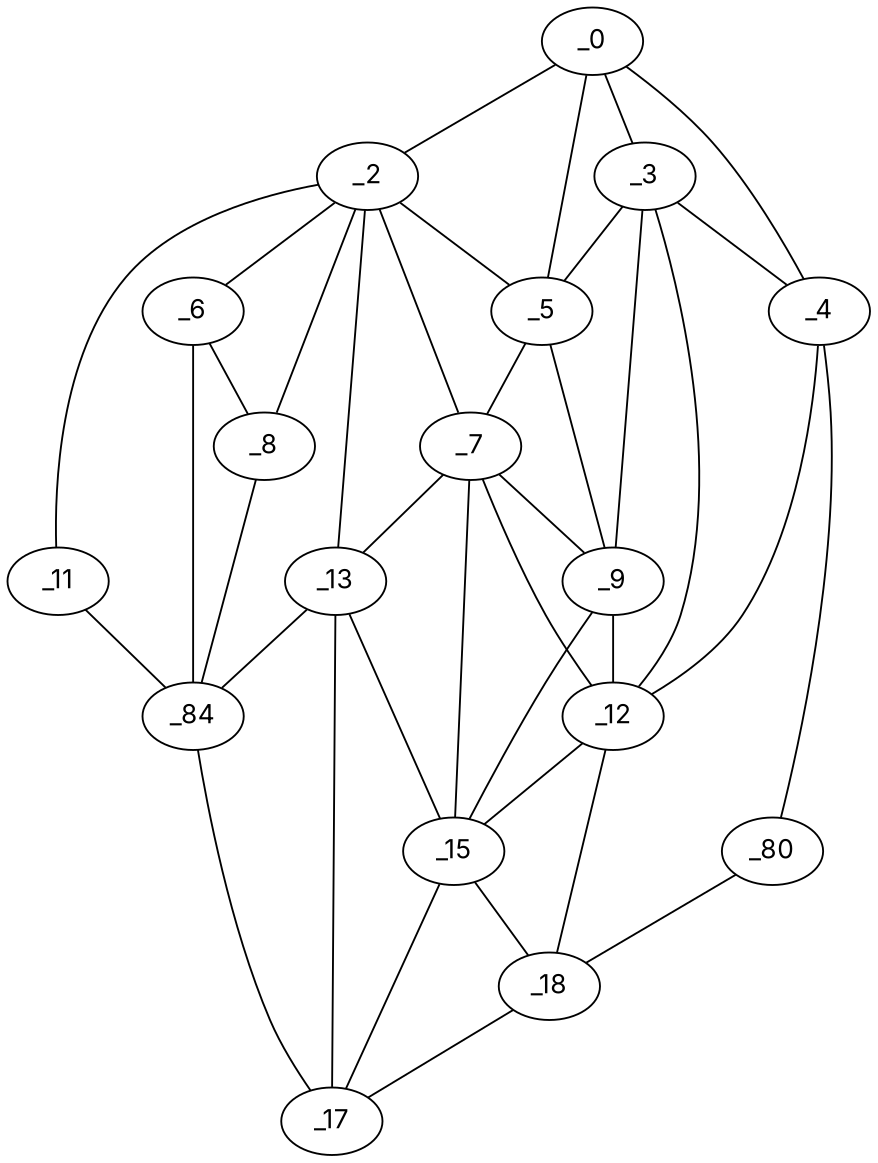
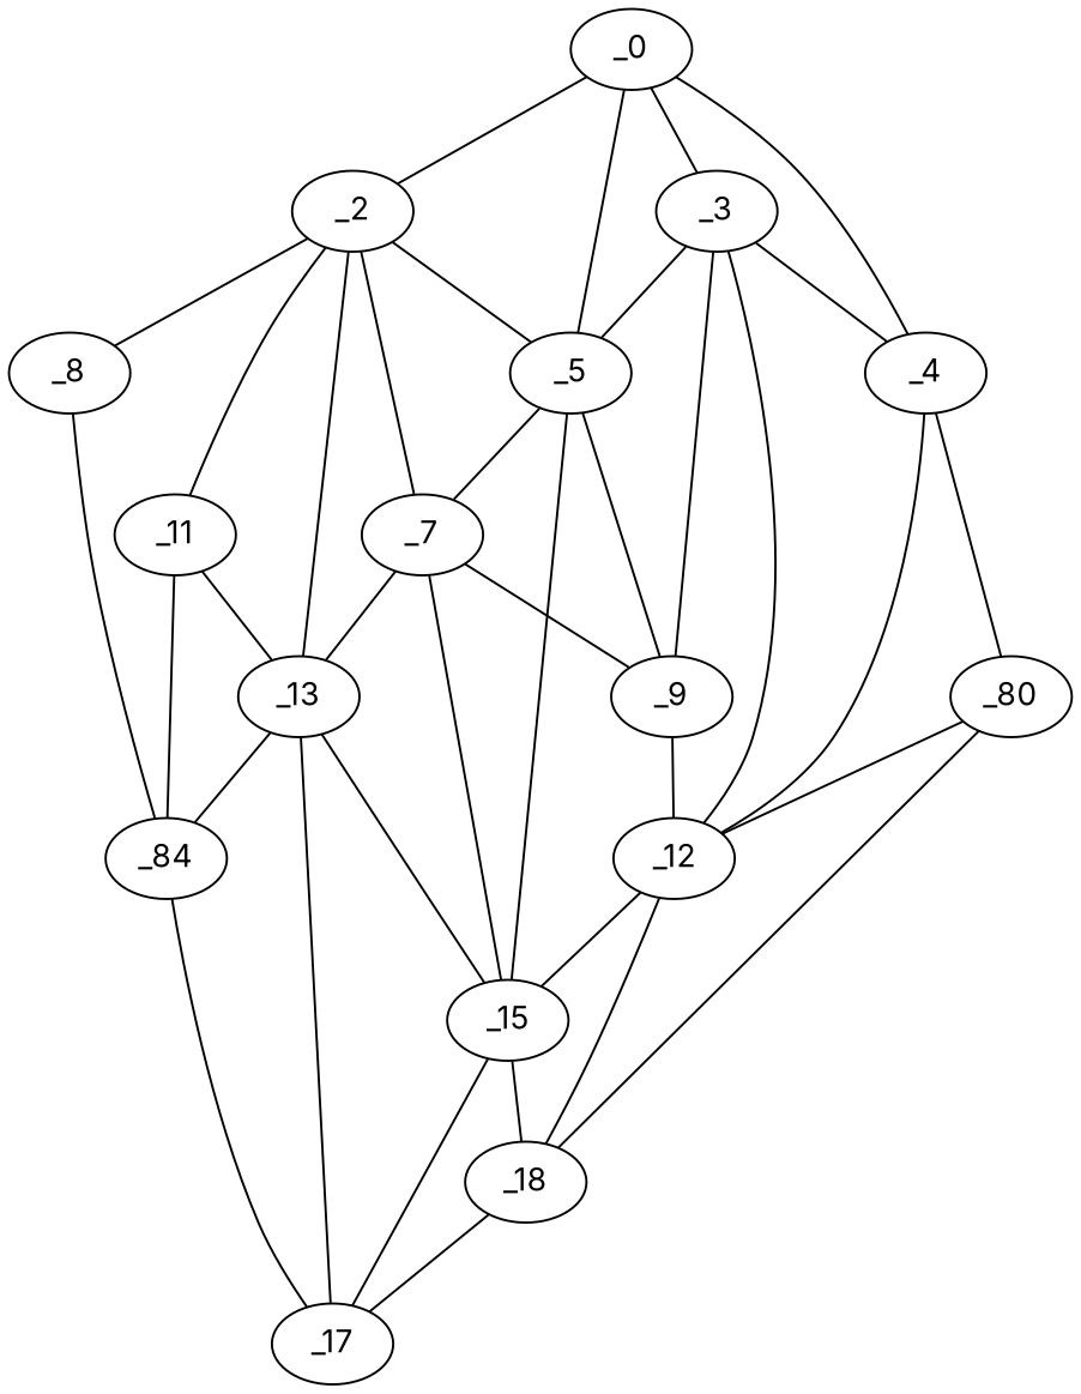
  graph {
    fontname=Inter
    node [fontname=Inter x=74]
    edge [fontname=Inter valence=2]
    _0 [x=39 y=41]
    _2 [x=41 y=92]
    _3 [x=45 y=32]
    _4 [x=48 y=8]
    _5 [x=64 y=66]
-   _6 [x=71 y=117]
    _7 [y=72]
    _8 [y=111]
    _11 [x=80 y=99]
    _13 [x=82 y=86]
    _9 [x=75 y=61]
    _12 [x=82 y=31]
    n13 [label=_80 x=78 y=6]
    n14 [label=_84 x=85 y=119]
    _15 [x=86 y=50]
    _17 [x=89 y=45]
    n17 [label=_18 x=89 y=39]
    _0 -- _2 [valence=1]
    _0 -- _3 [valence=1]
    _0 -- _4 [valence=1]
    _0 -- _5
    _2 -- _5 [valence=1]
-   _2 -- _6 [valence=1]
    _2 -- _7
    _2 -- _8
    _2 -- _11
    _2 -- _13
    _3 -- _4
    _3 -- _5 [valence=1]
    _3 -- _9
    _3 -- _12 [valence=1]
    _4 -- _12
    _4 -- n13 [valence=1]
    _5 -- _7
    _5 -- _9
-   _6 -- _8
-   _6 -- n14 [valence=1]
    _7 -- _13 [valence=1]
    _7 -- _9
    _7 -- _15
    _8 -- n14
+   _11 -- _13
    _11 -- n14
    _13 -- n14
    _13 -- _15 [valence=1]
    _13 -- _17
    _9 -- _12 [valence=1]
-   _9 -- _15
+   _5 -- _15
    _12 -- _15 [valence=1]
    _12 -- n17 [valence=1]
-   _7 -- _12
+   n13 -- _12
    n13 -- n17 [valence=1]
    n14 -- _17 [valence=1]
    _15 -- _17
    _15 -- n17
    n17 -- _17 [valence=1]
  }
